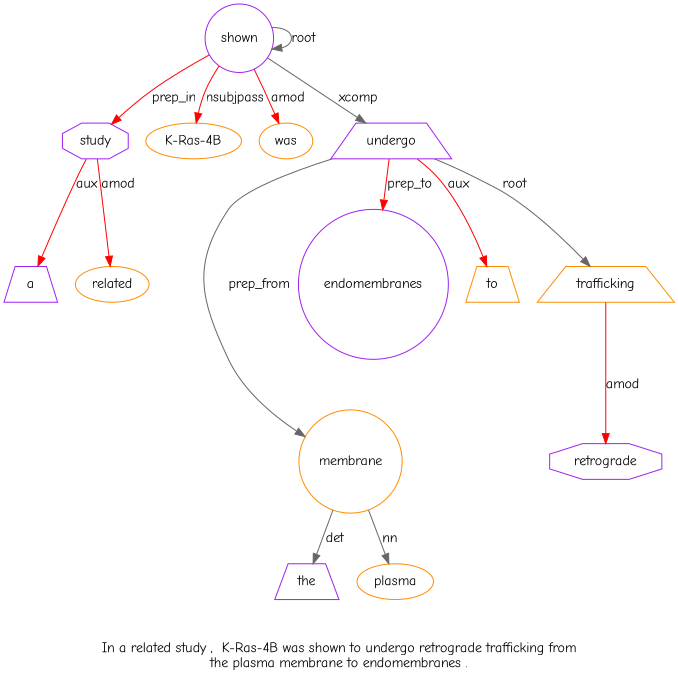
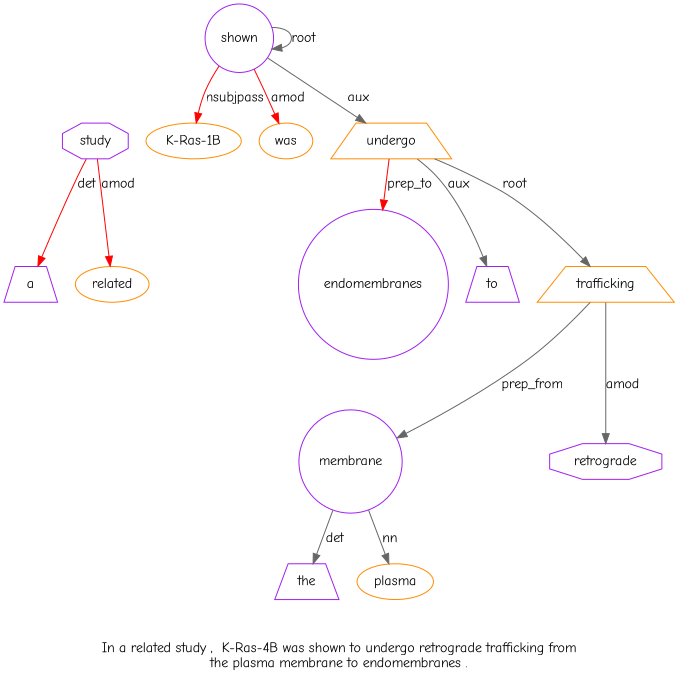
  digraph {
    fontname="Comic Neue"
    label="In a related study ,  K-Ras-4B was shown to undergo retrograde trafficking from\nthe plasma membrane to endomembranes ."
    node [color=purple fillcolor=white fontname="Comic Neue" shape=trapezium style=filled]
    edge [color=red fontname="Comic Neue"]
    n1 [label=study shape=octagon]
    n2 [label=a]
    n3 [color=darkorange label=related shape=ellipse]
    n4 [label=shown shape=circle]
-   n5 [color=darkorange label="K-Ras-4B" shape=ellipse]
+   n5 [color=darkorange label="K-Ras-1B" shape=ellipse]
    n6 [color=darkorange label=was shape=ellipse]
-   n7 [label=undergo]
-   n8 [color=darkorange label=to]
+   n7 [color=darkorange label=undergo]
+   n8 [label=to]
    n9 [color=darkorange label=trafficking]
-   n10 [color=darkorange label=membrane shape=circle]
+   n10 [label=membrane shape=circle]
    n11 [label=endomembranes shape=circle]
    n12 [label=retrograde shape=octagon]
    n13 [label=the]
    n14 [color=darkorange label=plasma shape=ellipse]
-   n1 -> n2 [label=aux]
+   n1 -> n2 [label=det]
    n1 -> n3 [label=amod]
-   n4 -> n1 [label=prep_in]
    n4 -> n4 [color=gray40 label=root]
    n4 -> n5 [label=nsubjpass]
    n4 -> n6 [label=amod]
-   n4 -> n7 [color=gray40 label=xcomp]
-   n7 -> n8 [label=aux]
+   n4 -> n7 [color=gray40 label=aux]
+   n7 -> n8 [color=gray40 label=aux]
    n7 -> n9 [color=gray40 label=root]
-   n7 -> n10 [color=gray40 label=prep_from]
+   n9 -> n10 [color=gray40 label=prep_from]
    n7 -> n11 [label=prep_to]
-   n9 -> n12 [label=amod]
+   n9 -> n12 [color=gray40 label=amod]
    n10 -> n13 [color=gray40 label=det]
    n10 -> n14 [color=gray40 label=nn]
  }
